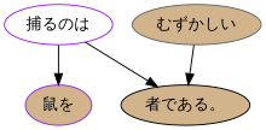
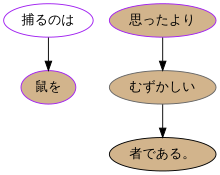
  digraph {
    node [color=purple fillcolor=tan style=filled]
    n1 [label="鼠を"]
    n2 [fillcolor=white label="捕るのは"]
    n3 [color=black label="者である。"]
+   n4 [label="思ったより"]
    n5 [color=gray40 label="むずかしい"]
    n2 -> n1
-   n2 -> n3
+   n4 -> n5
    n5 -> n3
  }
